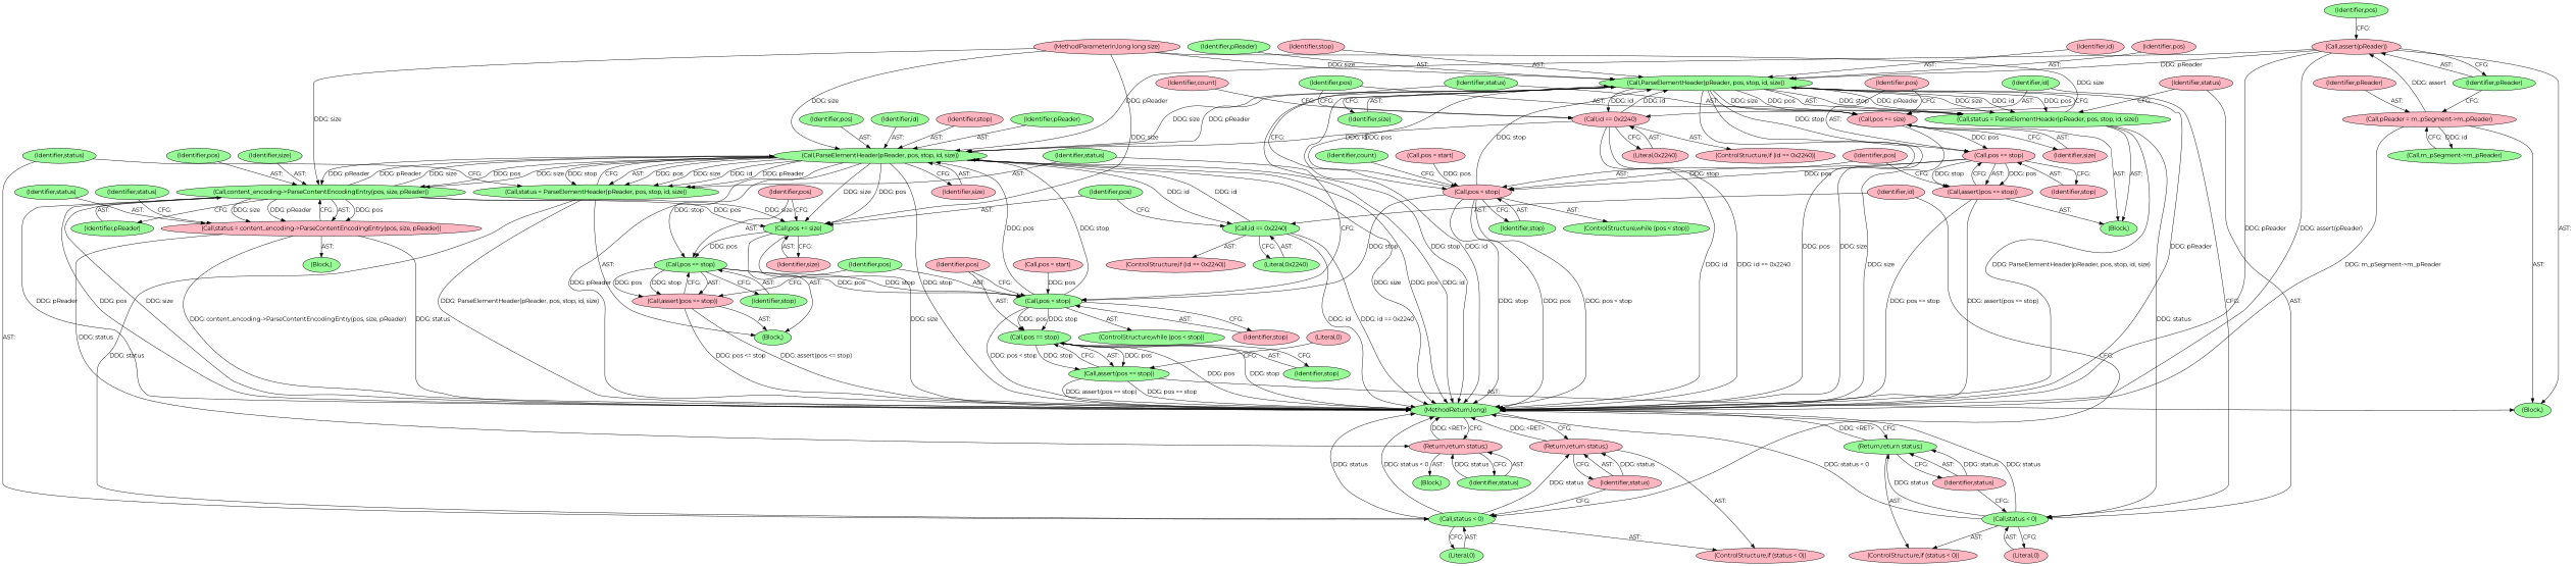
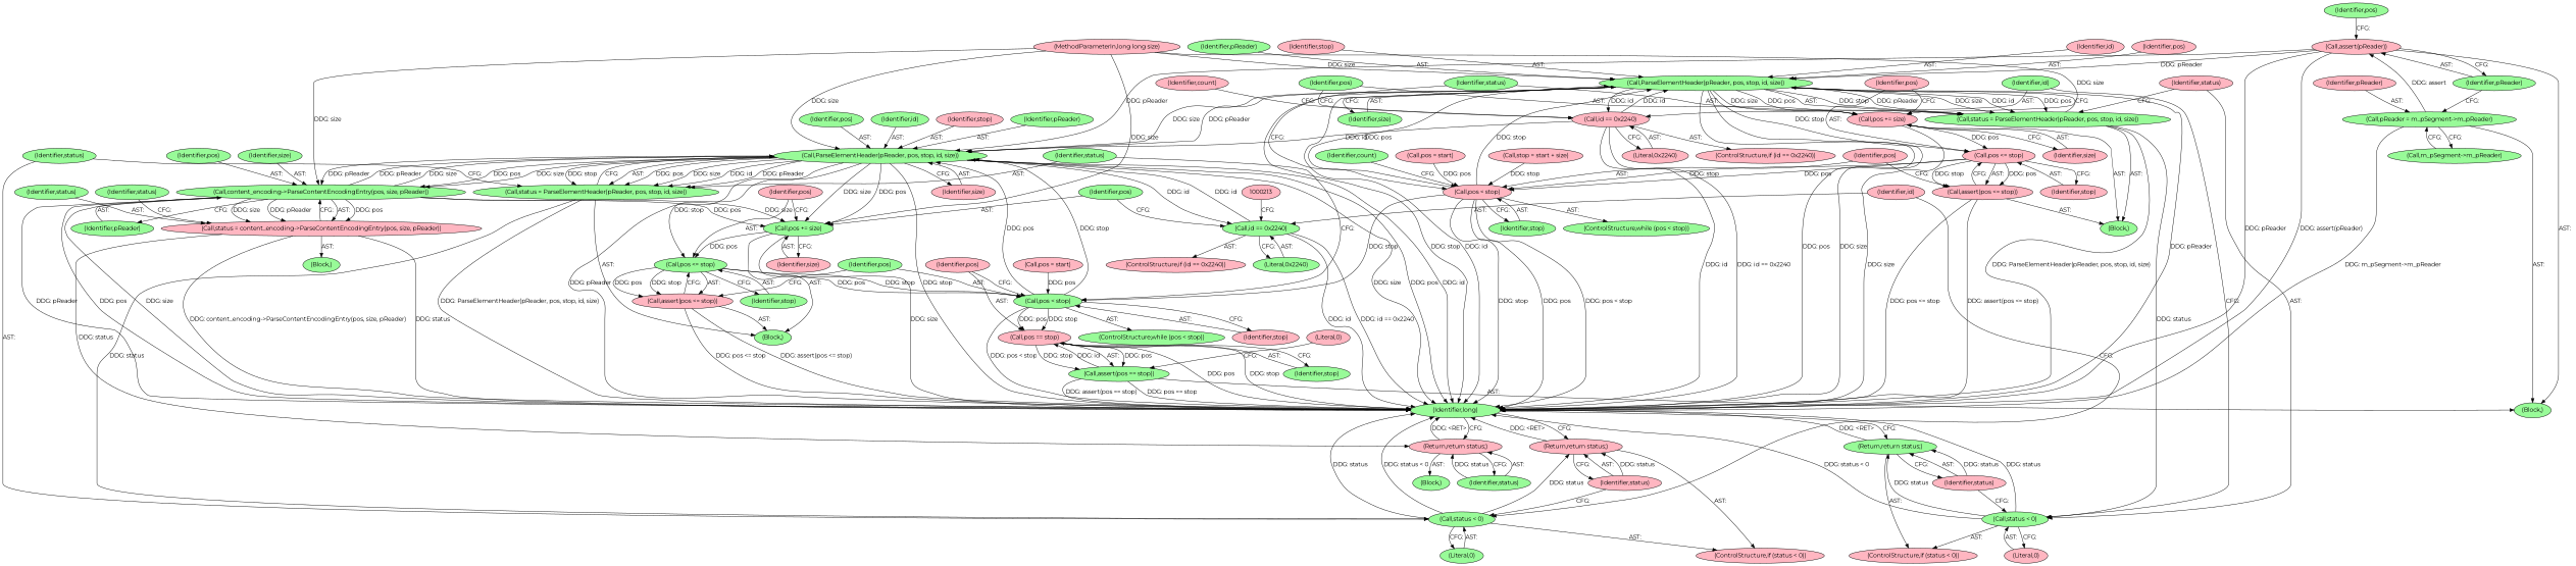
  digraph {
    fontname=Montserrat
    node [fillcolor=palegreen fontname=Montserrat style=filled]
    edge [fontname=Montserrat]
    n1 [fillcolor=lightpink label="(Call,assert(pReader))"]
    n2 [label="(Call,ParseElementHeader(pReader, pos, stop, id, size))"]
    n3 [label="(Call,ParseElementHeader(pReader, pos, stop, id, size))"]
    n4 [label="(Identifier,pReader)"]
    n5 [label="(Block,)"]
-   n6 [label="(MethodReturn,long)"]
+   n6 [label="(Identifier,long)"]
    n7 [label="(Call,status = ParseElementHeader(pReader, pos, stop, id, size))"]
    n8 [fillcolor=lightpink label="(Call,id == 0x2240)"]
    n9 [fillcolor=lightpink label="(Call,pos += size)"]
    n10 [fillcolor=lightpink label="(Call,pos <= stop)"]
    n11 [label="(Identifier,size)"]
    n12 [label="(Call,status = ParseElementHeader(pReader, pos, stop, id, size))"]
    n13 [label="(Call,id == 0x2240)"]
    n14 [label="(Call,content_encoding->ParseContentEncodingEntry(pos, size, pReader))"]
    n15 [label="(Call,pos += size)"]
    n16 [label="(Call,pos <= stop)"]
    n17 [fillcolor=lightpink label="(Identifier,size)"]
-   n18 [fillcolor=lightpink label="(Call,pReader = m_pSegment->m_pReader)"]
+   n18 [label="(Call,pReader = m_pSegment->m_pReader)"]
    n19 [label="(Return,return status;)"]
    n20 [fillcolor=lightpink label="(Return,return status;)"]
    n21 [fillcolor=lightpink label="(Return,return status;)"]
    n22 [label="(Call,m_pSegment->m_pReader)"]
    n23 [label="(Call,status < 0)"]
    n24 [label="(Block,)"]
    n25 [fillcolor=lightpink label="(Literal,0x2240)"]
    n26 [fillcolor=lightpink label="(ControlStructure,if (id == 0x2240))"]
    n27 [fillcolor=lightpink label="(Identifier,size)"]
    n28 [fillcolor=lightpink label="(Call,pos < stop)"]
    n29 [fillcolor=lightpink label="(Call,assert(pos <= stop))"]
    n30 [fillcolor=lightpink label="(Identifier,stop)"]
    n31 [fillcolor=lightpink label="(ControlStructure,if (status < 0))"]
    n32 [fillcolor=lightpink label="(Literal,0)"]
    n33 [fillcolor=lightpink label="(Identifier,status)"]
    n34 [label="(Call,status < 0)"]
    n35 [label="(Block,)"]
    n36 [label="(Literal,0x2240)"]
    n37 [fillcolor=lightpink label="(ControlStructure,if (id == 0x2240))"]
    n38 [fillcolor=lightpink label="(Call,status = content_encoding->ParseContentEncodingEntry(pos, size, pReader))"]
    n39 [label="(Identifier,pReader)"]
    n40 [fillcolor=lightpink label="(Identifier,size)"]
    n41 [label="(Call,pos < stop)"]
    n42 [fillcolor=lightpink label="(Call,assert(pos <= stop))"]
    n43 [label="(Identifier,stop)"]
    n44 [fillcolor=lightpink label="(ControlStructure,if (status < 0))"]
    n45 [label="(Literal,0)"]
    n46 [fillcolor=lightpink label="(Identifier,status)"]
    n47 [label="(Block,)"]
    n48 [label="(Identifier,status)"]
    n49 [label="(Block,)"]
-   n50 [label="(Call,pos == stop)"]
+   n50 [fillcolor=lightpink label="(Call,pos == stop)"]
    n51 [label="(ControlStructure,while (pos < stop))"]
    n52 [fillcolor=lightpink label="(Identifier,stop)"]
    n53 [label="(Call,assert(pos == stop))"]
    n54 [label="(Identifier,stop)"]
    n55 [label="(Identifier,stop)"]
    n56 [label="(ControlStructure,while (pos < stop))"]
    n57 [label="(Identifier,pos)"]
    n58 [fillcolor=lightpink label="(Literal,0)"]
    n59 [label="(Identifier,pos)"]
    n60 [label="(Identifier,pos)"]
    n61 [label="(Identifier,id)"]
    n62 [fillcolor=lightpink label="(Identifier,id)"]
    n63 [label="(Identifier,size)"]
    n64 [label="(Identifier,pReader)"]
    n65 [fillcolor=lightpink label="(Call,pos = start)"]
    n66 [fillcolor=lightpink label="(Identifier,status)"]
    n67 [fillcolor=lightpink label="(Identifier,pos)"]
    n68 [fillcolor=lightpink label="(Identifier,pos)"]
    n69 [label="(Identifier,pos)"]
    n70 [fillcolor=lightpink label="(MethodParameterIn,long long size)"]
    n71 [label="(Identifier,status)"]
    n72 [fillcolor=lightpink label="(Identifier,pReader)"]
    n73 [fillcolor=lightpink label="(Identifier,count)"]
    n74 [fillcolor=lightpink label="(Identifier,pos)"]
+   n75 [fillcolor=lightpink label="(Call,stop = start + size)"]
    n76 [fillcolor=lightpink label="(Identifier,stop)"]
    n77 [label="(Identifier,pos)"]
    n78 [label="(Identifier,count)"]
    n79 [label="(Identifier,status)"]
    n80 [label="(Identifier,pos)"]
    n81 [fillcolor=lightpink label="(Identifier,pos)"]
    n82 [label="(Identifier,status)"]
    n83 [fillcolor=lightpink label="(Identifier,id)"]
    n84 [label="(Identifier,id)"]
    n85 [label="(Identifier,status)"]
    n86 [fillcolor=lightpink label="(Identifier,pos)"]
    n87 [fillcolor=lightpink label="(Identifier,stop)"]
    n88 [label="(Identifier,status)"]
    n89 [label="(Identifier,pReader)"]
    n90 [fillcolor=lightpink label="(Call,pos = start)"]
+   1000213 [fillcolor=lightpink]
    n1 -> n2 [label="DDG: pReader"]
    n1 -> n3 [label="DDG: pReader"]
    n1 -> n4 [label="CFG: "]
    n1 -> n5 [label="AST: "]
    n1 -> n6 [label="DDG: assert(pReader)"]
    n1 -> n6 [label="DDG: pReader"]
    n2 -> n3 [label="DDG: pReader"]
    n2 -> n3 [label="DDG: size"]
    n2 -> n6 [label="DDG: pReader"]
    n2 -> n6 [label="DDG: stop"]
    n2 -> n6 [label="DDG: id"]
    n2 -> n6 [label="DDG: pos"]
    n2 -> n6 [label="DDG: size"]
    n2 -> n7 [label="AST: "]
    n2 -> n7 [label="DDG: stop"]
    n2 -> n7 [label="DDG: pReader"]
    n2 -> n7 [label="DDG: size"]
    n2 -> n7 [label="DDG: id"]
    n2 -> n7 [label="DDG: pos"]
    n2 -> n8 [label="DDG: id"]
    n2 -> n9 [label="DDG: size"]
    n2 -> n9 [label="DDG: pos"]
    n2 -> n10 [label="DDG: stop"]
    n2 -> n11 [label="CFG: "]
    n3 -> n6 [label="DDG: size"]
    n3 -> n6 [label="DDG: pos"]
    n3 -> n6 [label="DDG: id"]
    n3 -> n6 [label="DDG: pReader"]
    n3 -> n6 [label="DDG: stop"]
    n3 -> n12 [label="AST: "]
    n3 -> n12 [label="DDG: pos"]
    n3 -> n12 [label="DDG: size"]
    n3 -> n12 [label="DDG: id"]
    n3 -> n12 [label="DDG: pReader"]
    n3 -> n12 [label="DDG: stop"]
    n3 -> n13 [label="DDG: id"]
    n3 -> n14 [label="DDG: pos"]
    n3 -> n14 [label="DDG: size"]
    n3 -> n14 [label="DDG: pReader"]
    n3 -> n15 [label="DDG: size"]
    n3 -> n15 [label="DDG: pos"]
    n3 -> n16 [label="DDG: stop"]
    n3 -> n17 [label="CFG: "]
    n4 -> n1 [label="AST: "]
    n4 -> n18 [label="CFG: "]
    n6 -> n19 [label="CFG: "]
    n6 -> n20 [label="CFG: "]
    n6 -> n21 [label="CFG: "]
    n7 -> n2 [label="CFG: "]
    n7 -> n6 [label="DDG: ParseElementHeader(pReader, pos, stop, id, size)"]
    n7 -> n23 [label="DDG: status"]
    n7 -> n24 [label="AST: "]
    n8 -> n2 [label="DDG: id"]
    n8 -> n3 [label="DDG: id"]
    n8 -> n6 [label="DDG: id"]
    n8 -> n6 [label="DDG: id == 0x2240"]
    n8 -> n25 [label="CFG: "]
    n8 -> n26 [label="AST: "]
    n9 -> n6 [label="DDG: size"]
    n9 -> n10 [label="DDG: pos"]
    n9 -> n24 [label="AST: "]
    n9 -> n27 [label="CFG: "]
    n10 -> n28 [label="DDG: pos"]
    n10 -> n28 [label="DDG: stop"]
    n10 -> n29 [label="AST: "]
    n10 -> n29 [label="DDG: pos"]
    n10 -> n29 [label="DDG: stop"]
    n10 -> n30 [label="CFG: "]
    n11 -> n2 [label="AST: "]
    n12 -> n3 [label="CFG: "]
    n12 -> n6 [label="DDG: ParseElementHeader(pReader, pos, stop, id, size)"]
    n12 -> n34 [label="DDG: status"]
    n12 -> n35 [label="AST: "]
    n13 -> n3 [label="DDG: id"]
    n13 -> n6 [label="DDG: id"]
    n13 -> n6 [label="DDG: id == 0x2240"]
    n13 -> n36 [label="CFG: "]
    n13 -> n37 [label="AST: "]
    n14 -> n3 [label="DDG: pReader"]
    n14 -> n3 [label="DDG: size"]
    n14 -> n6 [label="DDG: size"]
    n14 -> n6 [label="DDG: pReader"]
    n14 -> n6 [label="DDG: pos"]
    n14 -> n15 [label="DDG: size"]
    n14 -> n15 [label="DDG: pos"]
    n14 -> n38 [label="AST: "]
    n14 -> n38 [label="DDG: pos"]
    n14 -> n38 [label="DDG: size"]
    n14 -> n38 [label="DDG: pReader"]
    n14 -> n39 [label="CFG: "]
    n15 -> n6 [label="DDG: size"]
    n15 -> n16 [label="DDG: pos"]
    n15 -> n35 [label="AST: "]
    n15 -> n40 [label="CFG: "]
    n16 -> n41 [label="DDG: pos"]
    n16 -> n41 [label="DDG: stop"]
    n16 -> n42 [label="AST: "]
    n16 -> n42 [label="DDG: pos"]
    n16 -> n42 [label="DDG: stop"]
    n16 -> n43 [label="CFG: "]
    n17 -> n3 [label="AST: "]
    n18 -> n1 [label="DDG: assert"]
    n18 -> n5 [label="AST: "]
    n18 -> n6 [label="DDG: m_pSegment->m_pReader"]
-   n18 -> n22 [label="DDG: id"]
+   n18 -> n22 [label="CFG: "]
    n19 -> n6 [label="DDG: <RET>"]
    n19 -> n31 [label="AST: "]
    n19 -> n33 [label="CFG: "]
    n20 -> n6 [label="DDG: <RET>"]
    n20 -> n44 [label="AST: "]
    n20 -> n46 [label="CFG: "]
    n21 -> n6 [label="DDG: <RET>"]
    n21 -> n48 [label="CFG: "]
    n21 -> n49 [label="AST: "]
    n22 -> n18 [label="CFG: "]
    n23 -> n6 [label="DDG: status"]
    n23 -> n6 [label="DDG: status < 0"]
    n23 -> n19 [label="DDG: status"]
    n23 -> n31 [label="AST: "]
    n23 -> n32 [label="CFG: "]
    n25 -> n8 [label="AST: "]
    n27 -> n9 [label="AST: "]
    n28 -> n2 [label="DDG: pos"]
    n28 -> n2 [label="DDG: stop"]
    n28 -> n6 [label="DDG: pos < stop"]
    n28 -> n6 [label="DDG: stop"]
    n28 -> n6 [label="DDG: pos"]
    n28 -> n41 [label="DDG: stop"]
    n28 -> n55 [label="CFG: "]
    n28 -> n56 [label="AST: "]
    n29 -> n6 [label="DDG: pos <= stop"]
    n29 -> n6 [label="DDG: assert(pos <= stop)"]
    n29 -> n10 [label="CFG: "]
    n29 -> n24 [label="AST: "]
    n30 -> n10 [label="AST: "]
    n32 -> n23 [label="AST: "]
    n33 -> n19 [label="AST: "]
    n33 -> n19 [label="DDG: status"]
    n33 -> n23 [label="CFG: "]
    n34 -> n6 [label="DDG: status"]
    n34 -> n6 [label="DDG: status < 0"]
    n34 -> n20 [label="DDG: status"]
    n34 -> n44 [label="AST: "]
    n34 -> n45 [label="CFG: "]
    n36 -> n13 [label="AST: "]
    n38 -> n6 [label="DDG: content_encoding->ParseContentEncodingEntry(pos, size, pReader)"]
    n38 -> n6 [label="DDG: status"]
    n38 -> n14 [label="CFG: "]
    n38 -> n21 [label="DDG: status"]
    n38 -> n47 [label="AST: "]
    n39 -> n14 [label="AST: "]
    n40 -> n15 [label="AST: "]
    n41 -> n3 [label="DDG: pos"]
    n41 -> n3 [label="DDG: stop"]
    n41 -> n6 [label="DDG: pos < stop"]
    n41 -> n50 [label="DDG: pos"]
    n41 -> n50 [label="DDG: stop"]
    n41 -> n51 [label="AST: "]
    n41 -> n52 [label="CFG: "]
    n42 -> n6 [label="DDG: assert(pos <= stop)"]
    n42 -> n6 [label="DDG: pos <= stop"]
    n42 -> n16 [label="CFG: "]
    n42 -> n35 [label="AST: "]
    n43 -> n16 [label="AST: "]
    n45 -> n34 [label="AST: "]
    n46 -> n20 [label="AST: "]
    n46 -> n20 [label="DDG: status"]
    n46 -> n34 [label="CFG: "]
    n48 -> n21 [label="AST: "]
    n48 -> n21 [label="DDG: status"]
    n50 -> n6 [label="DDG: pos"]
    n50 -> n6 [label="DDG: stop"]
    n50 -> n53 [label="AST: "]
    n50 -> n53 [label="DDG: pos"]
    n50 -> n53 [label="DDG: stop"]
    n50 -> n54 [label="CFG: "]
    n52 -> n41 [label="AST: "]
    n53 -> n5 [label="AST: "]
    n53 -> n6 [label="DDG: assert(pos == stop)"]
    n53 -> n6 [label="DDG: pos == stop"]
-   n53 -> n50 [label="CFG: "]
+   n53 -> n50 [label="DDG: id"]
    n54 -> n50 [label="AST: "]
    n55 -> n28 [label="AST: "]
    n57 -> n1 [label="CFG: "]
    n58 -> n53 [label="CFG: "]
    n59 -> n8 [label="CFG: "]
    n59 -> n9 [label="AST: "]
    n60 -> n14 [label="AST: "]
    n61 -> n8 [label="AST: "]
    n61 -> n23 [label="CFG: "]
    n62 -> n13 [label="AST: "]
    n62 -> n34 [label="CFG: "]
    n63 -> n14 [label="AST: "]
    n64 -> n2 [label="AST: "]
    n65 -> n28 [label="DDG: pos"]
    n66 -> n7 [label="CFG: "]
    n66 -> n23 [label="AST: "]
    n67 -> n41 [label="CFG: "]
    n67 -> n50 [label="AST: "]
    n68 -> n28 [label="AST: "]
    n68 -> n29 [label="CFG: "]
    n69 -> n3 [label="AST: "]
    n70 -> n2 [label="DDG: size"]
    n70 -> n3 [label="DDG: size"]
    n70 -> n9 [label="DDG: size"]
    n70 -> n14 [label="DDG: size"]
    n70 -> n15 [label="DDG: size"]
    n71 -> n12 [label="AST: "]
    n71 -> n41 [label="CFG: "]
    n72 -> n18 [label="AST: "]
    n73 -> n8 [label="CFG: "]
    n74 -> n15 [label="CFG: "]
    n74 -> n16 [label="AST: "]
+   n75 -> n28 [label="DDG: stop"]
    n76 -> n2 [label="AST: "]
    n77 -> n13 [label="CFG: "]
    n77 -> n15 [label="AST: "]
    n78 -> n28 [label="CFG: "]
    n79 -> n38 [label="AST: "]
    n80 -> n41 [label="AST: "]
    n80 -> n42 [label="CFG: "]
    n81 -> n9 [label="CFG: "]
    n81 -> n10 [label="AST: "]
    n82 -> n7 [label="AST: "]
    n82 -> n28 [label="CFG: "]
    n83 -> n2 [label="AST: "]
    n84 -> n3 [label="AST: "]
    n85 -> n12 [label="CFG: "]
    n85 -> n34 [label="AST: "]
    n86 -> n2 [label="AST: "]
    n87 -> n3 [label="AST: "]
    n88 -> n38 [label="CFG: "]
    n89 -> n3 [label="AST: "]
    n90 -> n41 [label="DDG: pos"]
+   1000213 -> n13 [label="CFG: "]
  }
